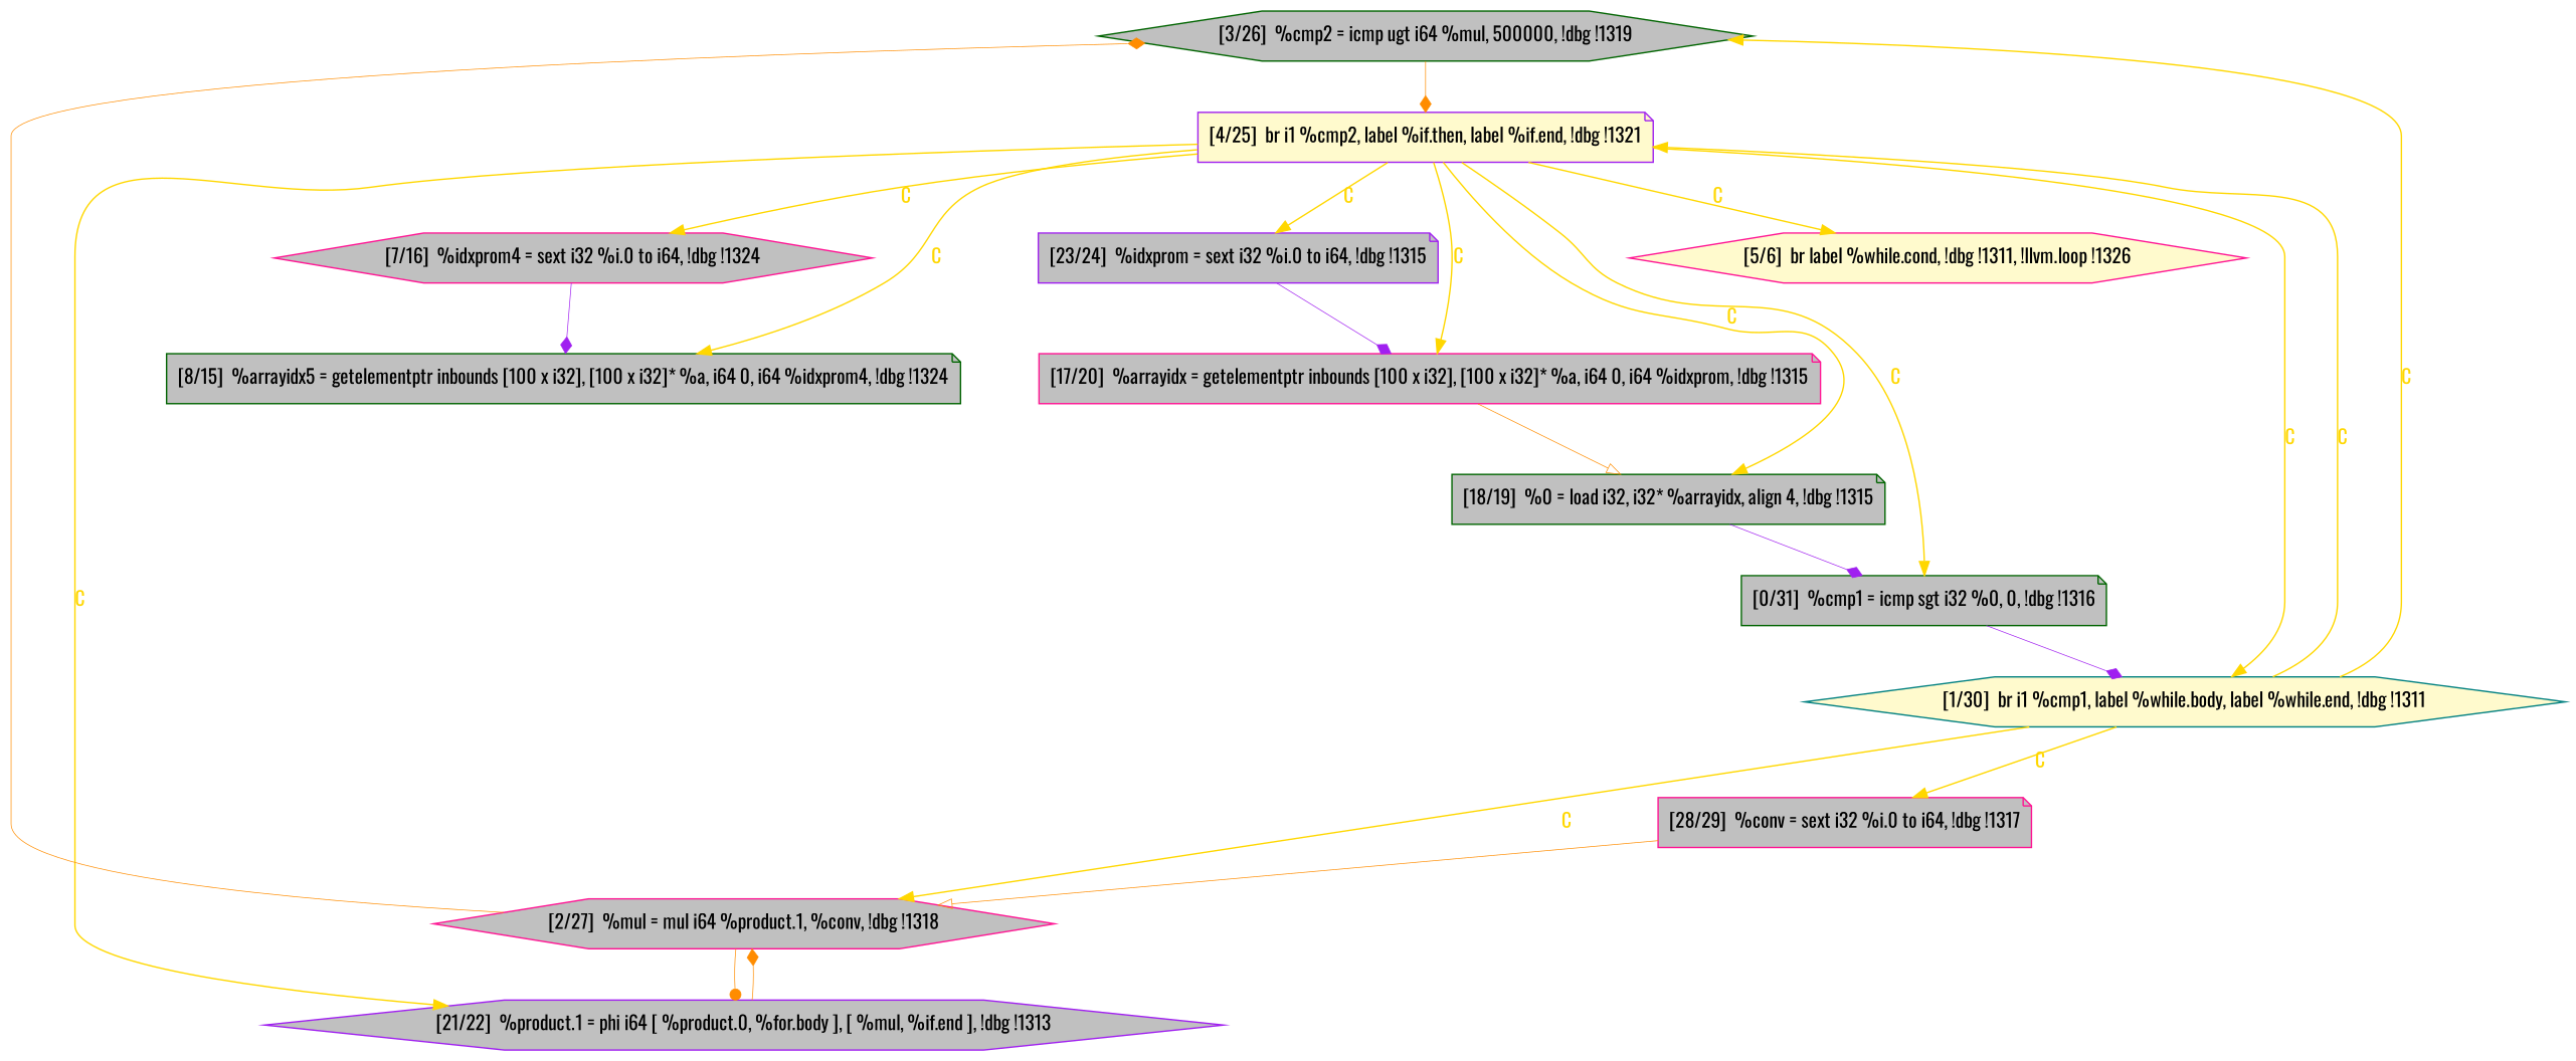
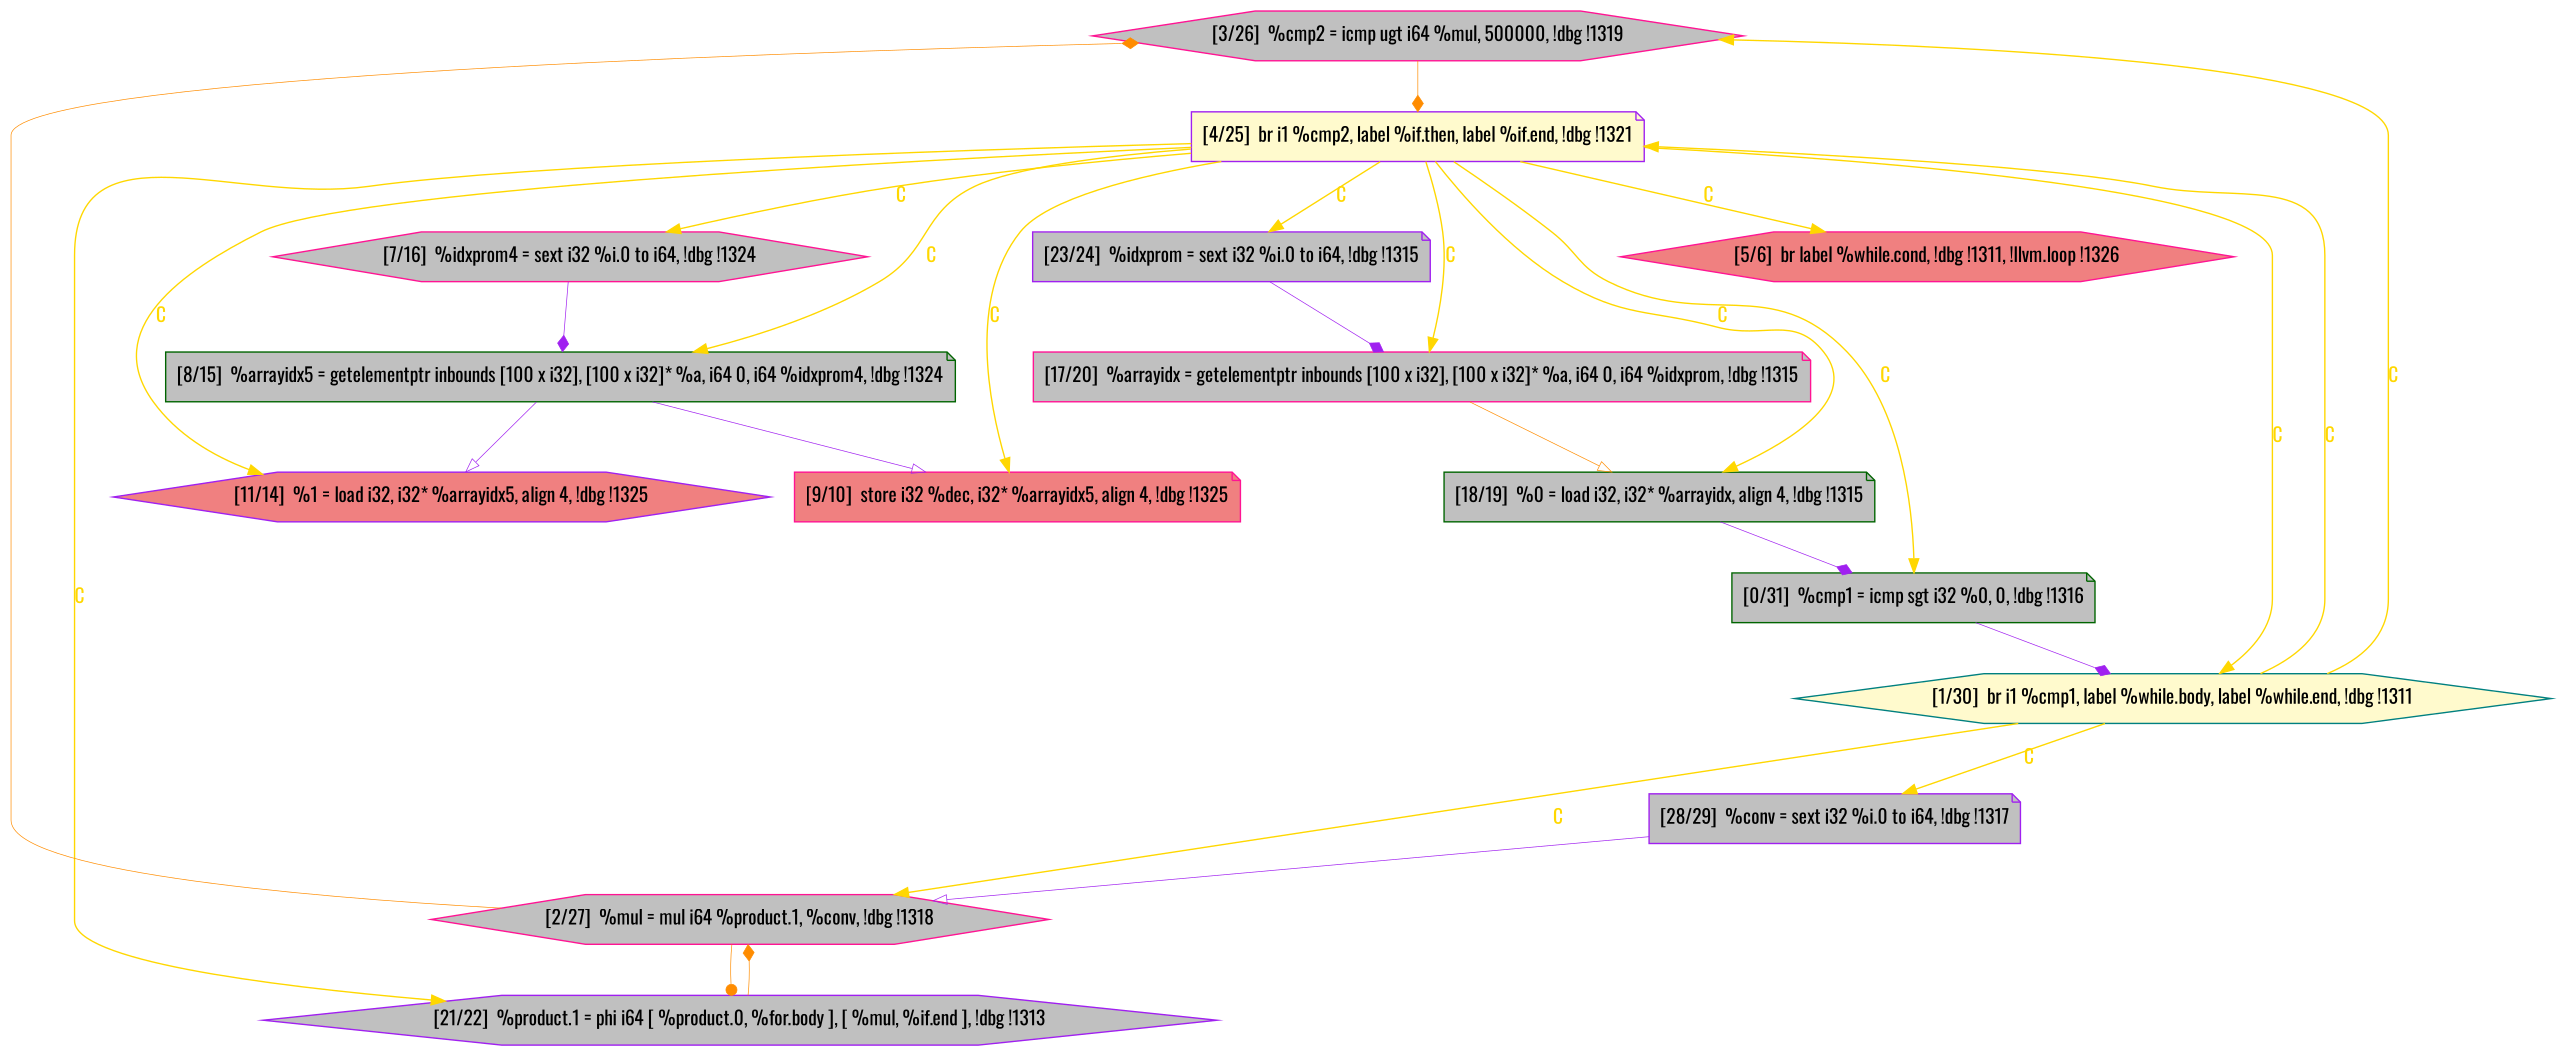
  digraph {
    fontname=Oswald
    node [color=deeppink fillcolor=grey fontname=Oswald shape=note style=filled]
    edge [color=gold fontcolor=gold fontname=Oswald penwidth=1.0 style=solid]
-   n1 [color=darkgreen label="[3/26]  %cmp2 = icmp ugt i64 %mul, 500000, !dbg !1319" shape=hexagon]
+   n1 [label="[3/26]  %cmp2 = icmp ugt i64 %mul, 500000, !dbg !1319" shape=hexagon]
    n2 [color=purple fillcolor=lemonchiffon label="[4/25]  br i1 %cmp2, label %if.then, label %if.end, !dbg !1321"]
+   n3 [fillcolor=lightcoral label="[9/10]  store i32 %dec, i32* %arrayidx5, align 4, !dbg !1325"]
    n4 [color=purple label="[23/24]  %idxprom = sext i32 %i.0 to i64, !dbg !1315"]
    n5 [label="[17/20]  %arrayidx = getelementptr inbounds [100 x i32], [100 x i32]* %a, i64 0, i64 %idxprom, !dbg !1315"]
    n6 [color=purple label="[21/22]  %product.1 = phi i64 [ %product.0, %for.body ], [ %mul, %if.end ], !dbg !1313" shape=hexagon]
    n7 [color=teal fillcolor=lemonchiffon label="[1/30]  br i1 %cmp1, label %while.body, label %while.end, !dbg !1311" shape=hexagon]
    n8 [color=darkgreen label="[8/15]  %arrayidx5 = getelementptr inbounds [100 x i32], [100 x i32]* %a, i64 0, i64 %idxprom4, !dbg !1324"]
+   n9 [color=purple fillcolor=lightcoral label="[11/14]  %1 = load i32, i32* %arrayidx5, align 4, !dbg !1325" shape=hexagon]
    n10 [color=darkgreen label="[18/19]  %0 = load i32, i32* %arrayidx, align 4, !dbg !1315"]
    n11 [color=darkgreen label="[0/31]  %cmp1 = icmp sgt i32 %0, 0, !dbg !1316"]
    n12 [label="[7/16]  %idxprom4 = sext i32 %i.0 to i64, !dbg !1324" shape=hexagon]
-   n13 [fillcolor=lemonchiffon label="[5/6]  br label %while.cond, !dbg !1311, !llvm.loop !1326" shape=hexagon]
+   n13 [fillcolor=lightcoral label="[5/6]  br label %while.cond, !dbg !1311, !llvm.loop !1326" shape=hexagon]
    n14 [label="[2/27]  %mul = mul i64 %product.1, %conv, !dbg !1318" shape=hexagon]
-   n15 [label="[28/29]  %conv = sext i32 %i.0 to i64, !dbg !1317"]
+   n15 [color=purple label="[28/29]  %conv = sext i32 %i.0 to i64, !dbg !1317"]
    n1 -> n2 [arrowhead=diamond color=darkorange fontcolor=black penwidth=0.5]
+   n2 -> n3 [label=C]
    n2 -> n4 [label=C]
    n2 -> n5 [label=C]
    n2 -> n6 [label=C]
    n2 -> n7 [label=C]
    n2 -> n8 [label=C]
+   n2 -> n9 [label=C]
    n2 -> n10 [label=C]
    n2 -> n11 [label=C]
    n2 -> n12 [label=C]
    n2 -> n13 [label=C]
    n4 -> n5 [arrowhead=diamond color=purple fontcolor=black penwidth=0.5]
    n5 -> n10 [arrowhead=onormal color=darkorange fontcolor=black penwidth=0.5]
    n6 -> n14 [arrowhead=diamond color=darkorange fontcolor=black penwidth=0.5]
    n7 -> n1 [label=C]
    n7 -> n2 [label=C]
    n7 -> n14 [label=C]
    n7 -> n15 [label=C]
+   n8 -> n3 [arrowhead=onormal color=purple fontcolor=black penwidth=0.5]
+   n8 -> n9 [arrowhead=onormal color=purple fontcolor=black penwidth=0.5]
    n10 -> n11 [arrowhead=diamond color=purple fontcolor=black penwidth=0.5]
    n11 -> n7 [arrowhead=diamond color=purple fontcolor=black penwidth=0.5]
    n12 -> n8 [arrowhead=diamond color=purple fontcolor=black penwidth=0.5]
    n14 -> n1 [arrowhead=diamond color=darkorange fontcolor=black penwidth=0.5]
    n14 -> n6 [arrowhead=dot color=darkorange fontcolor=black penwidth=0.5]
-   n15 -> n14 [arrowhead=onormal color=darkorange fontcolor=black penwidth=0.5]
+   n15 -> n14 [arrowhead=onormal color=purple fontcolor=black penwidth=0.5]
  }
